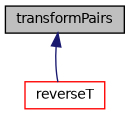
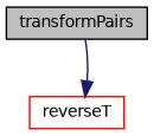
  digraph {
    rankdir=TB
    node [fontname=Helvetica fontsize=10 shape=record]
    n1 [color=black fillcolor=grey75 fontcolor=black height=0.2 label=transformPairs style=filled width=0.4]
    n2 [color=red height=0.2 label=reverseT width=0.4]
-   n1 -> n2 [color=midnightblue dir=back fontname=Helvetica fontsize=10 labelfontname=Helvetica labelfontsize=10 style=solid]
+   n2 -> n1 [color=midnightblue dir=back fontname=Helvetica fontsize=10 labelfontname=Helvetica labelfontsize=10 style=solid]
  }
